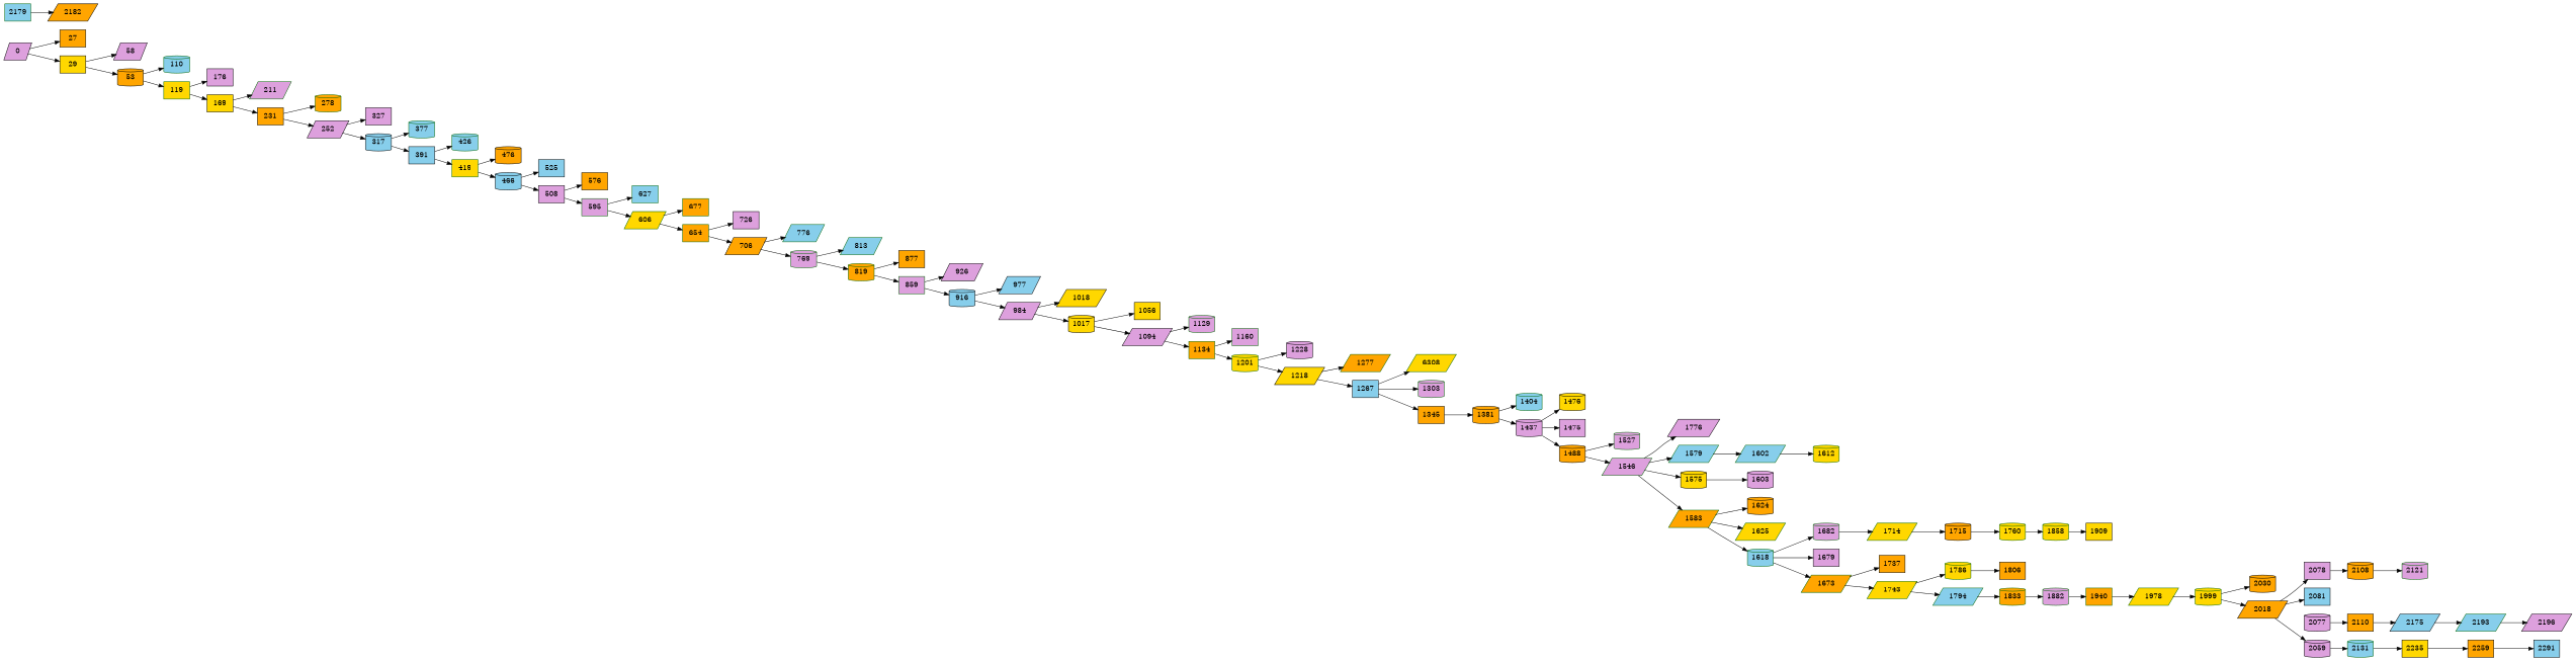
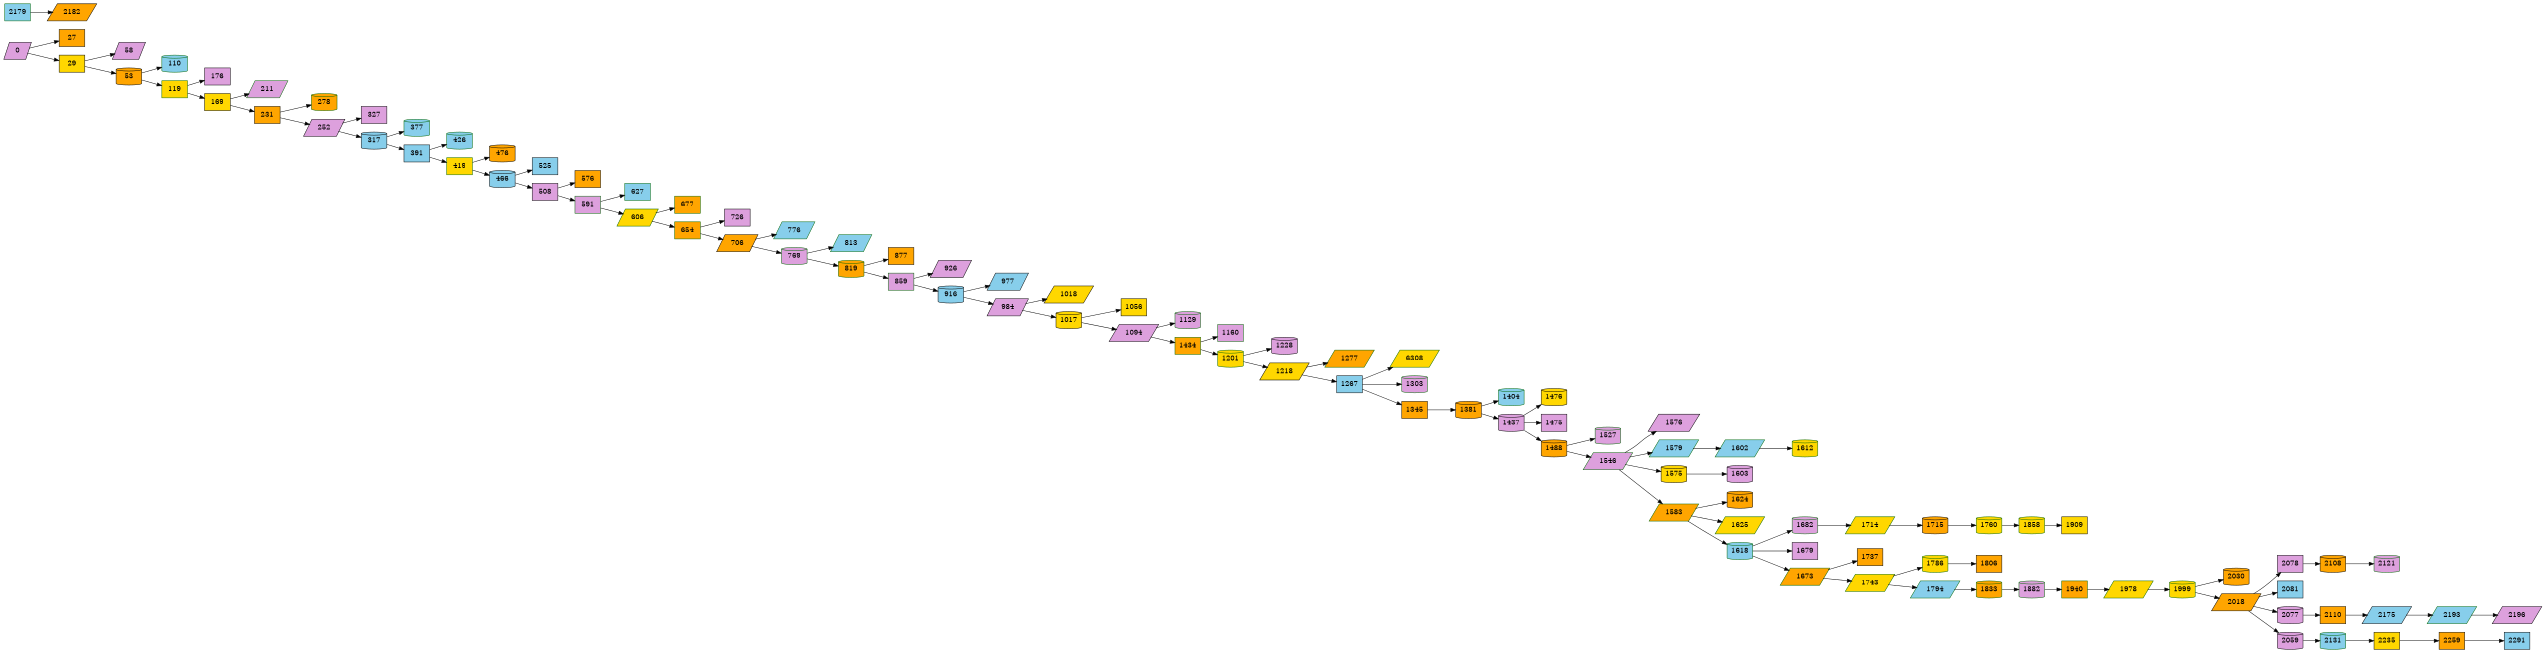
  digraph {
    rankdir=LR
    node [color=black fillcolor=plum shape=cylinder style=filled]
    0 [shape=parallelogram]
    27 [fillcolor=orange shape=box]
    29 [fillcolor=gold shape=box]
    58 [shape=parallelogram]
    53 [fillcolor=orange]
    110 [color=darkgreen fillcolor=skyblue]
    119 [color=darkgreen fillcolor=gold shape=box]
    176 [shape=box]
    169 [fillcolor=gold shape=box]
    211 [color=darkgreen shape=parallelogram]
    231 [fillcolor=orange shape=box]
    278 [color=darkgreen fillcolor=orange]
    252 [shape=parallelogram]
    327 [shape=box]
    317 [fillcolor=skyblue]
    377 [color=darkgreen fillcolor=skyblue]
    391 [fillcolor=skyblue shape=box]
    426 [color=darkgreen fillcolor=skyblue]
    419 [color=darkgreen fillcolor=gold shape=box]
    476 [fillcolor=orange]
    466 [fillcolor=skyblue]
    525 [fillcolor=skyblue shape=box]
    508 [shape=box]
    576 [fillcolor=orange shape=box]
-   595 [color=darkgreen shape=box]
+   595 [color=darkgreen shape=box label=591]
    627 [color=darkgreen fillcolor=skyblue shape=box]
    606 [color=darkgreen fillcolor=gold shape=parallelogram]
    677 [color=darkgreen fillcolor=orange shape=box]
    654 [color=darkgreen fillcolor=orange shape=box]
    726 [shape=box]
    706 [fillcolor=orange shape=parallelogram]
    776 [color=darkgreen fillcolor=skyblue shape=parallelogram]
    769 [color=darkgreen]
    813 [color=darkgreen fillcolor=skyblue shape=parallelogram]
    819 [color=darkgreen fillcolor=orange]
    877 [fillcolor=orange shape=box]
    859 [color=darkgreen shape=box]
    926 [shape=parallelogram]
    916 [fillcolor=skyblue]
    977 [fillcolor=skyblue shape=parallelogram]
    984 [shape=parallelogram]
    1018 [fillcolor=gold shape=parallelogram]
    1017 [fillcolor=gold]
    1056 [fillcolor=gold shape=box]
    1094 [shape=parallelogram]
    1129 [color=darkgreen]
-   1134 [color=darkgreen fillcolor=orange shape=box]
+   1134 [color=darkgreen fillcolor=orange shape=box label=1434]
    1160 [color=darkgreen shape=box]
    1201 [color=darkgreen fillcolor=gold]
    1228
    1218 [fillcolor=gold shape=parallelogram]
    1277 [color=darkgreen fillcolor=orange shape=parallelogram]
    1267 [fillcolor=skyblue shape=box]
    n54 [color=darkgreen fillcolor=gold label=6308 shape=parallelogram]
    1303 [color=darkgreen]
    1345 [fillcolor=orange shape=box]
    1381 [fillcolor=orange]
    1404 [color=darkgreen fillcolor=skyblue]
    1437
    1476 [fillcolor=gold]
    1475 [shape=box]
    1488 [fillcolor=orange]
    1527 [color=darkgreen]
    1546 [color=darkgreen shape=parallelogram]
-   1576 [shape=parallelogram label=1776]
+   1576 [shape=parallelogram]
    1579 [color=darkgreen fillcolor=skyblue shape=parallelogram]
    1575 [fillcolor=gold]
    1583 [color=darkgreen fillcolor=orange shape=parallelogram]
    1602 [color=darkgreen fillcolor=skyblue shape=parallelogram]
    1603
    1624 [fillcolor=orange]
    1625 [color=darkgreen fillcolor=gold shape=parallelogram]
    1618 [color=darkgreen fillcolor=skyblue]
    1612 [color=darkgreen fillcolor=gold]
    1682 [color=darkgreen]
    1679 [shape=box]
    1673 [color=darkgreen fillcolor=orange shape=parallelogram]
    1714 [color=darkgreen fillcolor=gold shape=parallelogram]
    1737 [fillcolor=orange shape=box]
    1743 [color=darkgreen fillcolor=gold shape=parallelogram]
    1715 [fillcolor=orange]
    1760 [color=darkgreen fillcolor=gold]
    1858 [color=darkgreen fillcolor=gold]
    1786 [color=darkgreen fillcolor=gold]
    1794 [color=darkgreen fillcolor=skyblue shape=parallelogram]
    1909 [fillcolor=gold shape=box]
    1806 [fillcolor=orange shape=box]
    1833 [color=darkgreen fillcolor=orange]
    1882 [color=darkgreen]
    1940 [color=darkgreen fillcolor=orange shape=box]
    1978 [color=darkgreen fillcolor=gold shape=parallelogram]
    1999 [color=darkgreen fillcolor=gold]
    2030 [fillcolor=orange]
    2018 [fillcolor=orange shape=parallelogram]
    2078 [shape=box]
    2081 [fillcolor=skyblue shape=box]
    2077
    2059
    2108 [fillcolor=orange]
    2110 [fillcolor=orange shape=box]
    2131 [color=darkgreen fillcolor=skyblue]
    2121 [color=darkgreen]
    2175 [fillcolor=skyblue shape=parallelogram]
    2235 [fillcolor=gold shape=box]
    2179 [color=darkgreen fillcolor=skyblue shape=box]
    2182 [fillcolor=orange shape=parallelogram]
    2193 [color=darkgreen fillcolor=skyblue shape=parallelogram]
    2196 [shape=parallelogram]
    2259 [fillcolor=orange shape=box]
    2291 [fillcolor=skyblue shape=box]
    0 -> 27
    0 -> 29
    29 -> 58
    29 -> 53
    53 -> 110
    53 -> 119
    119 -> 176
    119 -> 169
    169 -> 211
    169 -> 231
    231 -> 278
    231 -> 252
    252 -> 327
    252 -> 317
    317 -> 377
    317 -> 391
    391 -> 426
    391 -> 419
    419 -> 476
    419 -> 466
    466 -> 525
    466 -> 508
    508 -> 576
    508 -> 595
    595 -> 627
    595 -> 606
    606 -> 677
    606 -> 654
    654 -> 726
    654 -> 706
    706 -> 776
    706 -> 769
    769 -> 813
    769 -> 819
    819 -> 877
    819 -> 859
    859 -> 926
    859 -> 916
    916 -> 977
    916 -> 984
    984 -> 1018
    984 -> 1017
    1017 -> 1056
    1017 -> 1094
    1094 -> 1129
    1094 -> 1134
    1134 -> 1160
    1134 -> 1201
    1201 -> 1228
    1201 -> 1218
    1218 -> 1277
    1218 -> 1267
    1267 -> n54
    1267 -> 1303
    1267 -> 1345
    1345 -> 1381
    1381 -> 1404
    1381 -> 1437
    1437 -> 1476
    1437 -> 1475
    1437 -> 1488
    1488 -> 1527
    1488 -> 1546
    1546 -> 1576
    1546 -> 1579
    1546 -> 1575
    1546 -> 1583
    1579 -> 1602
    1575 -> 1603
    1583 -> 1624
    1583 -> 1625
    1583 -> 1618
    1602 -> 1612
    1618 -> 1682
    1618 -> 1679
    1618 -> 1673
    1682 -> 1714
    1673 -> 1737
    1673 -> 1743
    1714 -> 1715
    1743 -> 1786
    1743 -> 1794
    1715 -> 1760
    1760 -> 1858
    1858 -> 1909
    1786 -> 1806
    1794 -> 1833
    1833 -> 1882
    1882 -> 1940
    1940 -> 1978
    1978 -> 1999
    1999 -> 2030
    1999 -> 2018
    2018 -> 2078
    2018 -> 2081
+   2018 -> 2077
    2018 -> 2059
    2078 -> 2108
    2077 -> 2110
    2059 -> 2131
    2108 -> 2121
    2110 -> 2175
    2131 -> 2235
    2175 -> 2193
    2235 -> 2259
    2179 -> 2182
    2193 -> 2196
    2259 -> 2291
  }
